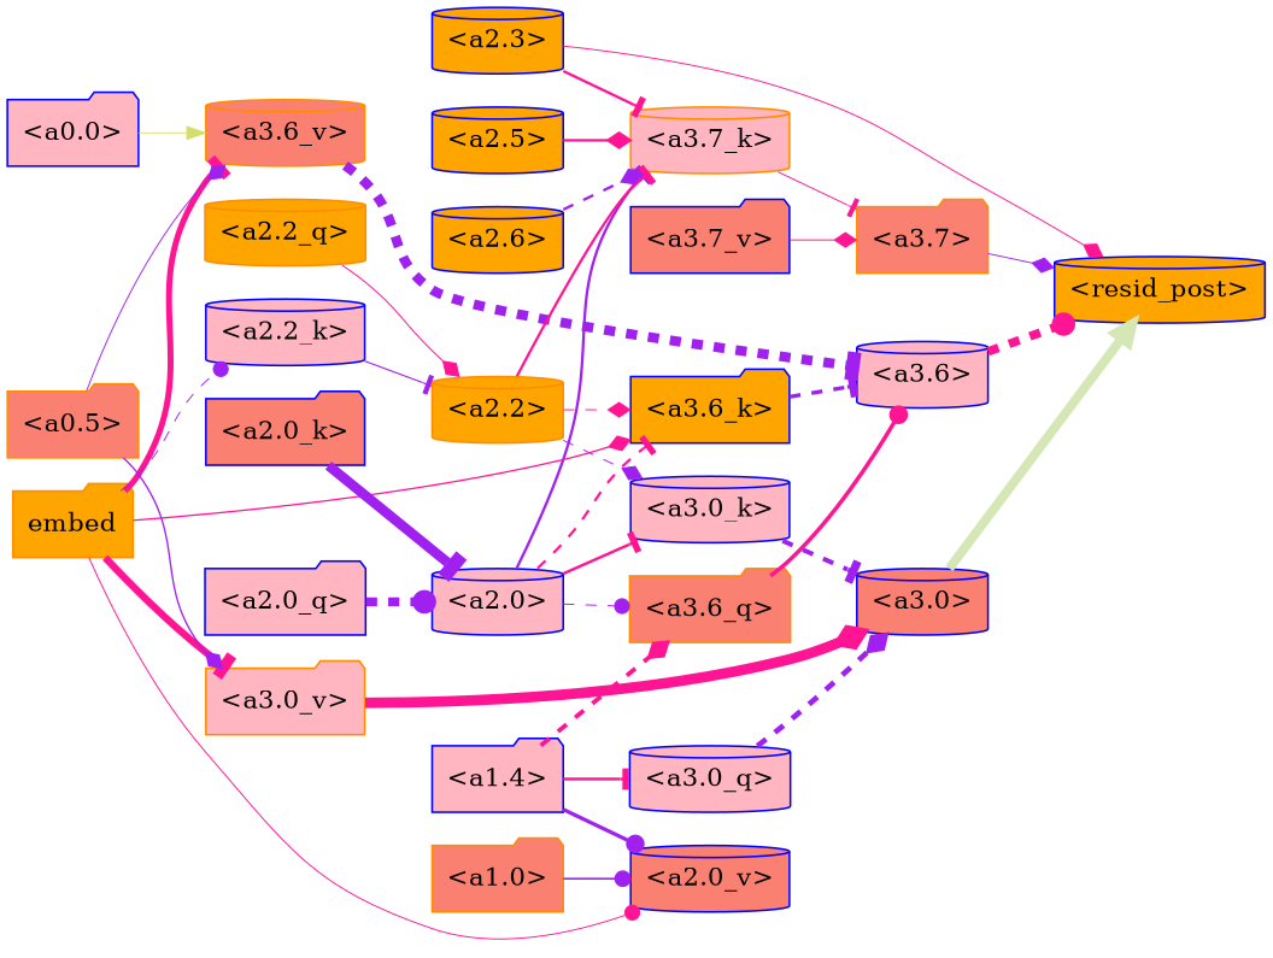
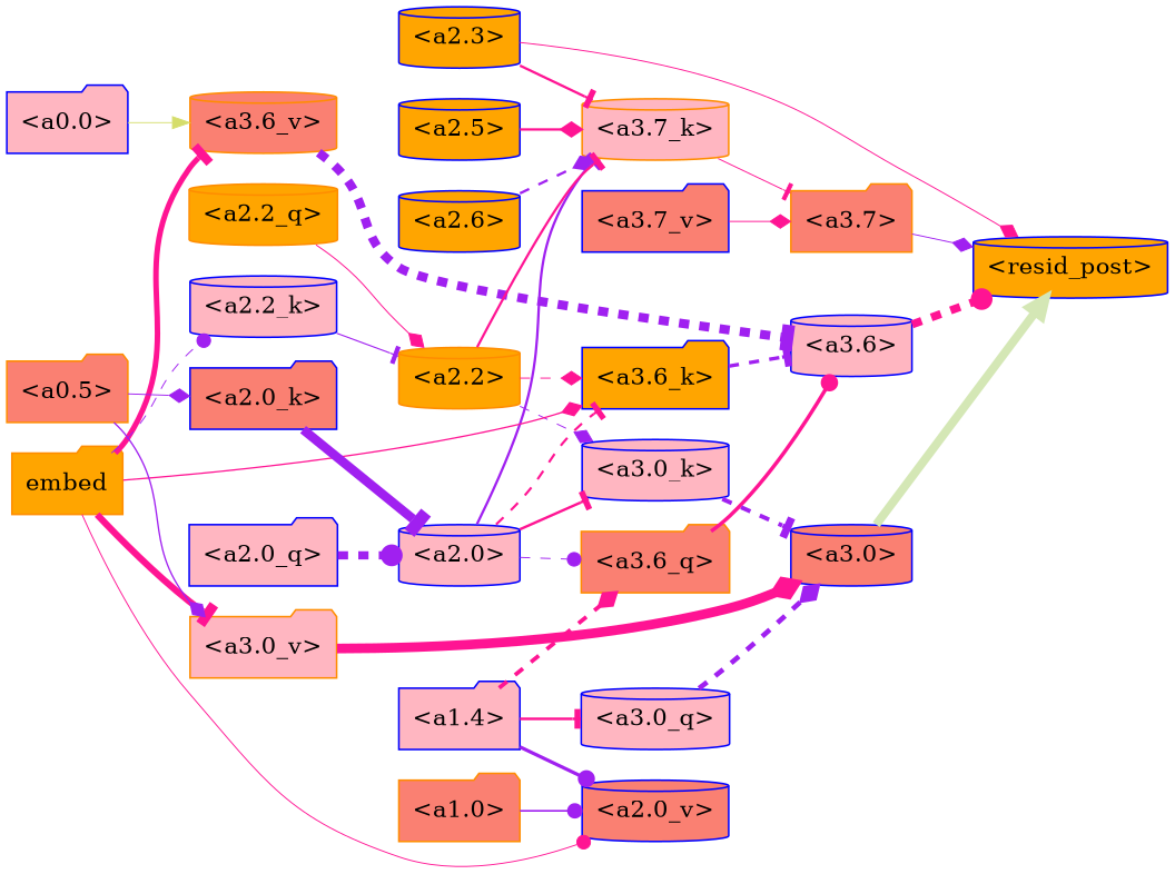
  strict digraph {
    fontname="DejaVu Serif"
    rankdir=LR
    splines=true
    node [color=blue fillcolor=lightpink fontname="DejaVu Serif" shape=cylinder style="filled, rounded"]
    edge [arrowhead=diamond color=deeppink fontname="DejaVu Serif" penwidth=0.6 style=solid]
    "<a3.7>" [color=darkorange fillcolor=salmon shape=folder]
    "<resid_post>" [fillcolor=orange]
    "<a3.6>"
    "<a3.0>" [fillcolor=salmon]
    "<a2.3>" [fillcolor=orange]
    "<a3.7_k>" [color=darkorange]
    "<a3.6_q>" [color=darkorange fillcolor=salmon shape=folder]
    "<a3.0_q>"
    "<a3.6_k>" [fillcolor=orange shape=folder]
    "<a3.0_k>"
    "<a3.7_v>" [fillcolor=salmon shape=folder]
    "<a3.6_v>" [color=darkorange fillcolor=salmon]
    "<a3.0_v>" [color=darkorange shape=folder]
    "<a2.0>"
    "<a1.4>" [shape=folder]
    "<a2.0_v>" [fillcolor=salmon]
    "<a2.6>" [fillcolor=orange]
    "<a2.5>" [fillcolor=orange]
    "<a2.2>" [color=darkorange fillcolor=orange]
    embed [color=darkorange fillcolor=orange shape=folder]
    "<a2.2_k>"
    "<a0.5>" [color=darkorange fillcolor=salmon shape=folder]
    "<a0.0>" [shape=folder]
    "<a2.2_q>" [color=darkorange fillcolor=orange]
    "<a2.0_q>" [shape=folder]
    "<a2.0_k>" [fillcolor=salmon shape=folder]
    "<a1.0>" [color=darkorange fillcolor=salmon shape=folder]
    "<a3.7>" -> "<resid_post>" [color=purple]
    "<a3.6>" -> "<resid_post>" [arrowhead=dot penwidth=4.749041676521301 style=dashed]
    "<a3.0>" -> "<resid_post>" [color="#d4e7b5" penwidth=5.004215121269226 arrowhead="" style=""]
    "<a2.3>" -> "<resid_post>"
    "<a2.3>" -> "<a3.7_k>" [arrowhead=tee penwidth=1.4559586644172668]
    "<a3.7_k>" -> "<a3.7>" [arrowhead=tee]
    "<a3.6_q>" -> "<a3.6>" [arrowhead=dot penwidth=2.199681341648102 style=bold]
    "<a3.0_q>" -> "<a3.0>" [color=purple penwidth=2.9459195733070374 style=dashed]
    "<a3.6_k>" -> "<a3.6>" [arrowhead=tee color=purple penwidth=2.13908451795578 style=dashed]
    "<a3.0_k>" -> "<a3.0>" [arrowhead=tee color=purple penwidth=2.520303964614868 style=dashed]
    "<a3.7_v>" -> "<a3.7>" [style=bold]
    "<a3.6_v>" -> "<a3.6>" [arrowhead=tee color=purple penwidth=5.297133803367615 style=dashed]
    "<a3.0_v>" -> "<a3.0>" [penwidth=5.680712580680847]
    "<a2.0>" -> "<a3.7_k>" [arrowhead=tee color=purple penwidth=1.4582423567771912 style=bold]
    "<a2.0>" -> "<a3.6_q>" [arrowhead=dot color=purple style=dashed]
    "<a2.0>" -> "<a3.6_k>" [arrowhead=tee penwidth=1.3792681694030762 style=dashed]
    "<a2.0>" -> "<a3.0_k>" [arrowhead=tee penwidth=1.5433646440505981]
    "<a1.4>" -> "<a3.6_q>" [penwidth=2.407962203025818 style=dashed]
    "<a1.4>" -> "<a3.0_q>" [arrowhead=tee penwidth=1.5490156412124634 style=bold]
    "<a1.4>" -> "<a2.0_v>" [arrowhead=dot color=purple penwidth=2.058677911758423]
    "<a2.6>" -> "<a3.7_k>" [color=purple penwidth=1.468173325061798 style=dashed]
    "<a2.5>" -> "<a3.7_k>" [penwidth=1.457568109035492 style=bold]
    "<a2.2>" -> "<a3.7_k>" [arrowhead=tee penwidth=1.4199435114860535]
    "<a2.2>" -> "<a3.6_k>" [style=dashed]
    "<a2.2>" -> "<a3.0_k>" [color=purple style=dashed]
    embed -> "<a3.6_k>" [penwidth=0.8273519277572632]
    embed -> "<a3.6_v>" [arrowhead=tee penwidth=3.2414157912135124]
    embed -> "<a3.0_v>" [arrowhead=tee penwidth=3.929257571697235 style=bold]
    embed -> "<a2.0_v>" [arrowhead=dot]
    embed -> "<a2.2_k>" [arrowhead=dot color=purple style=dashed]
    "<a2.2_k>" -> "<a2.2>" [arrowhead=tee color=purple penwidth=0.7200896441936493]
-   "<a0.5>" -> "<a3.6_v>" [color=purple style=bold]
+   "<a0.5>" -> "<a2.0_k>" [color=purple style=bold]
    "<a0.5>" -> "<a3.0_v>" [color=purple penwidth=0.8535017371177673]
    "<a0.0>" -> "<a3.6_v>" [color="#d5dd6b" arrowhead="" style=""]
    "<a2.2_q>" -> "<a2.2>" [penwidth=0.6301735639572144 style=bold]
    "<a2.0_q>" -> "<a2.0>" [arrowhead=dot color=purple penwidth=4.832814455032349 style=dashed]
    "<a2.0_k>" -> "<a2.0>" [arrowhead=tee color=purple penwidth=5.423068851232529 style=bold]
    "<a1.0>" -> "<a2.0_v>" [arrowhead=dot color=purple penwidth=1.041085124015808 style=bold]
  }
